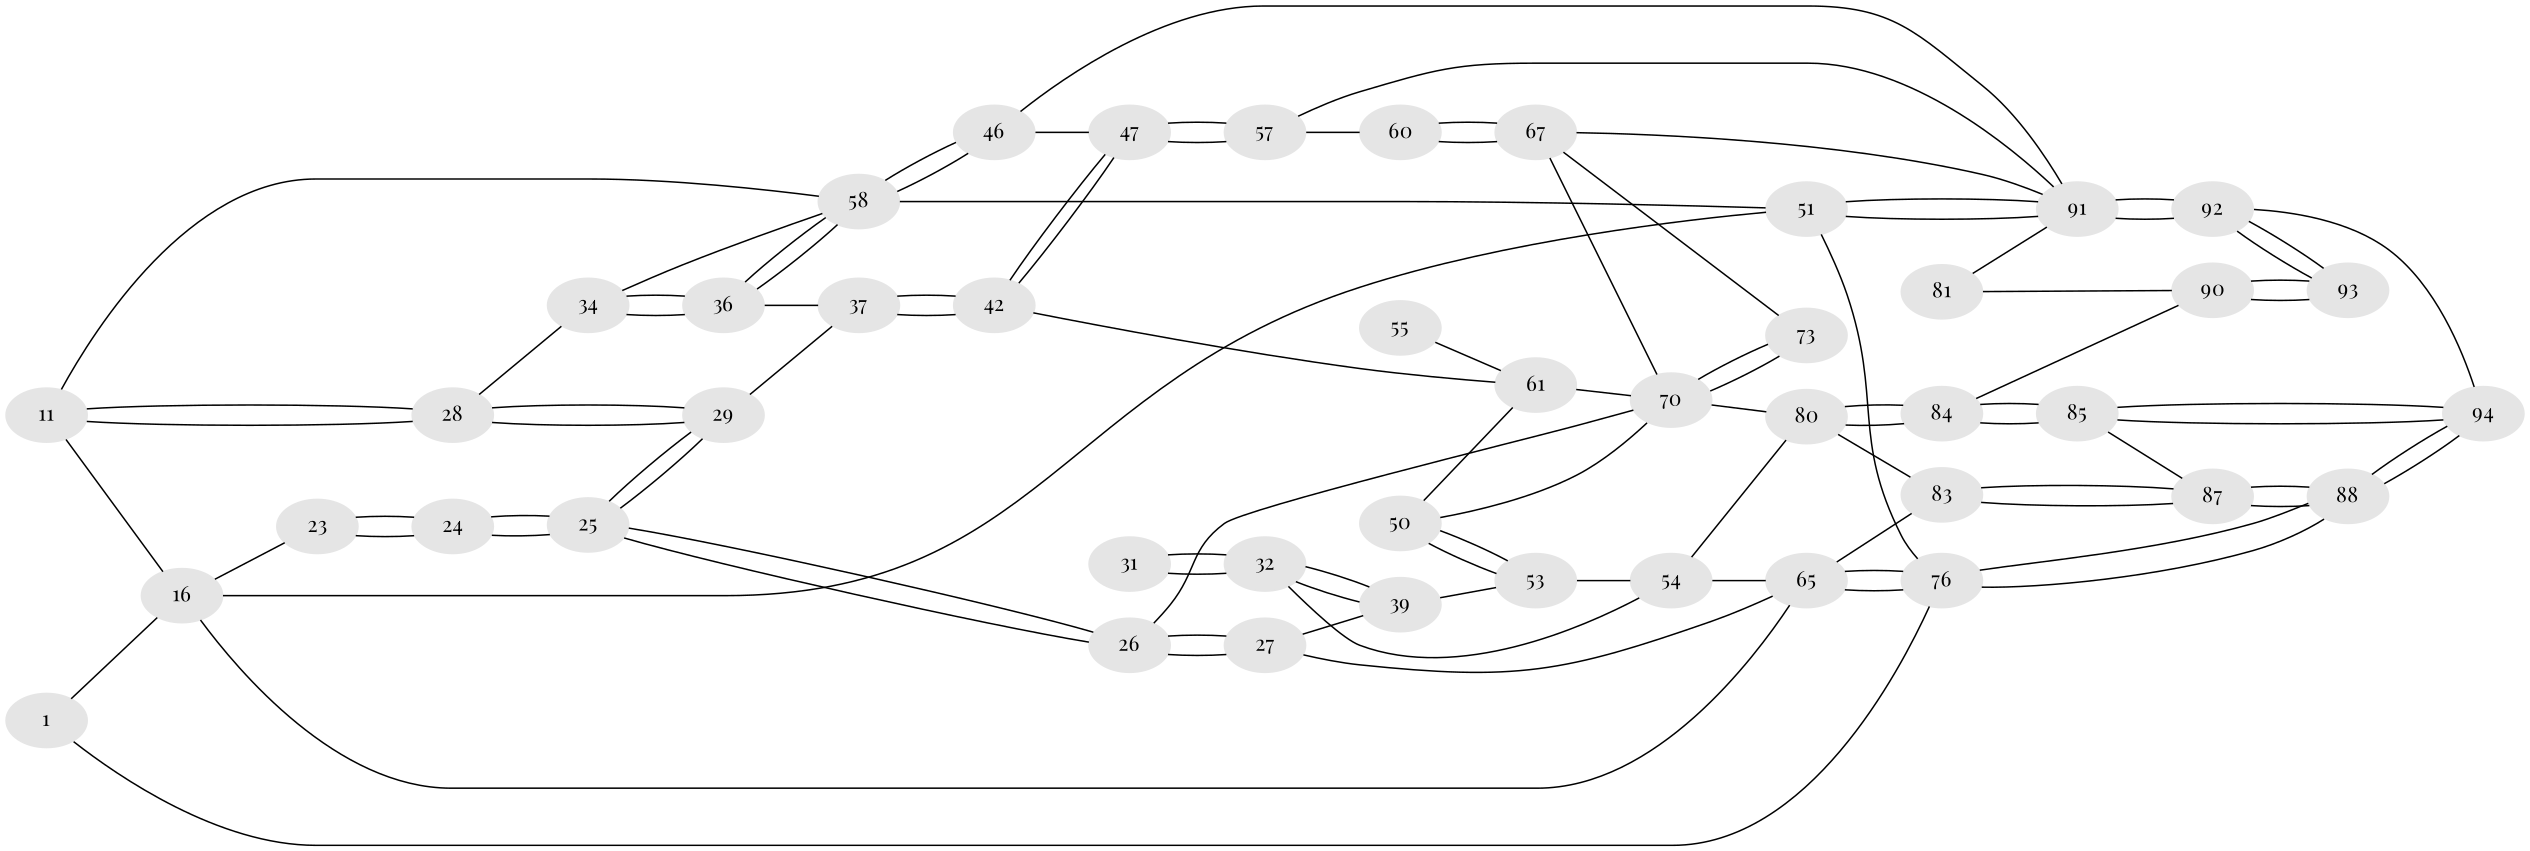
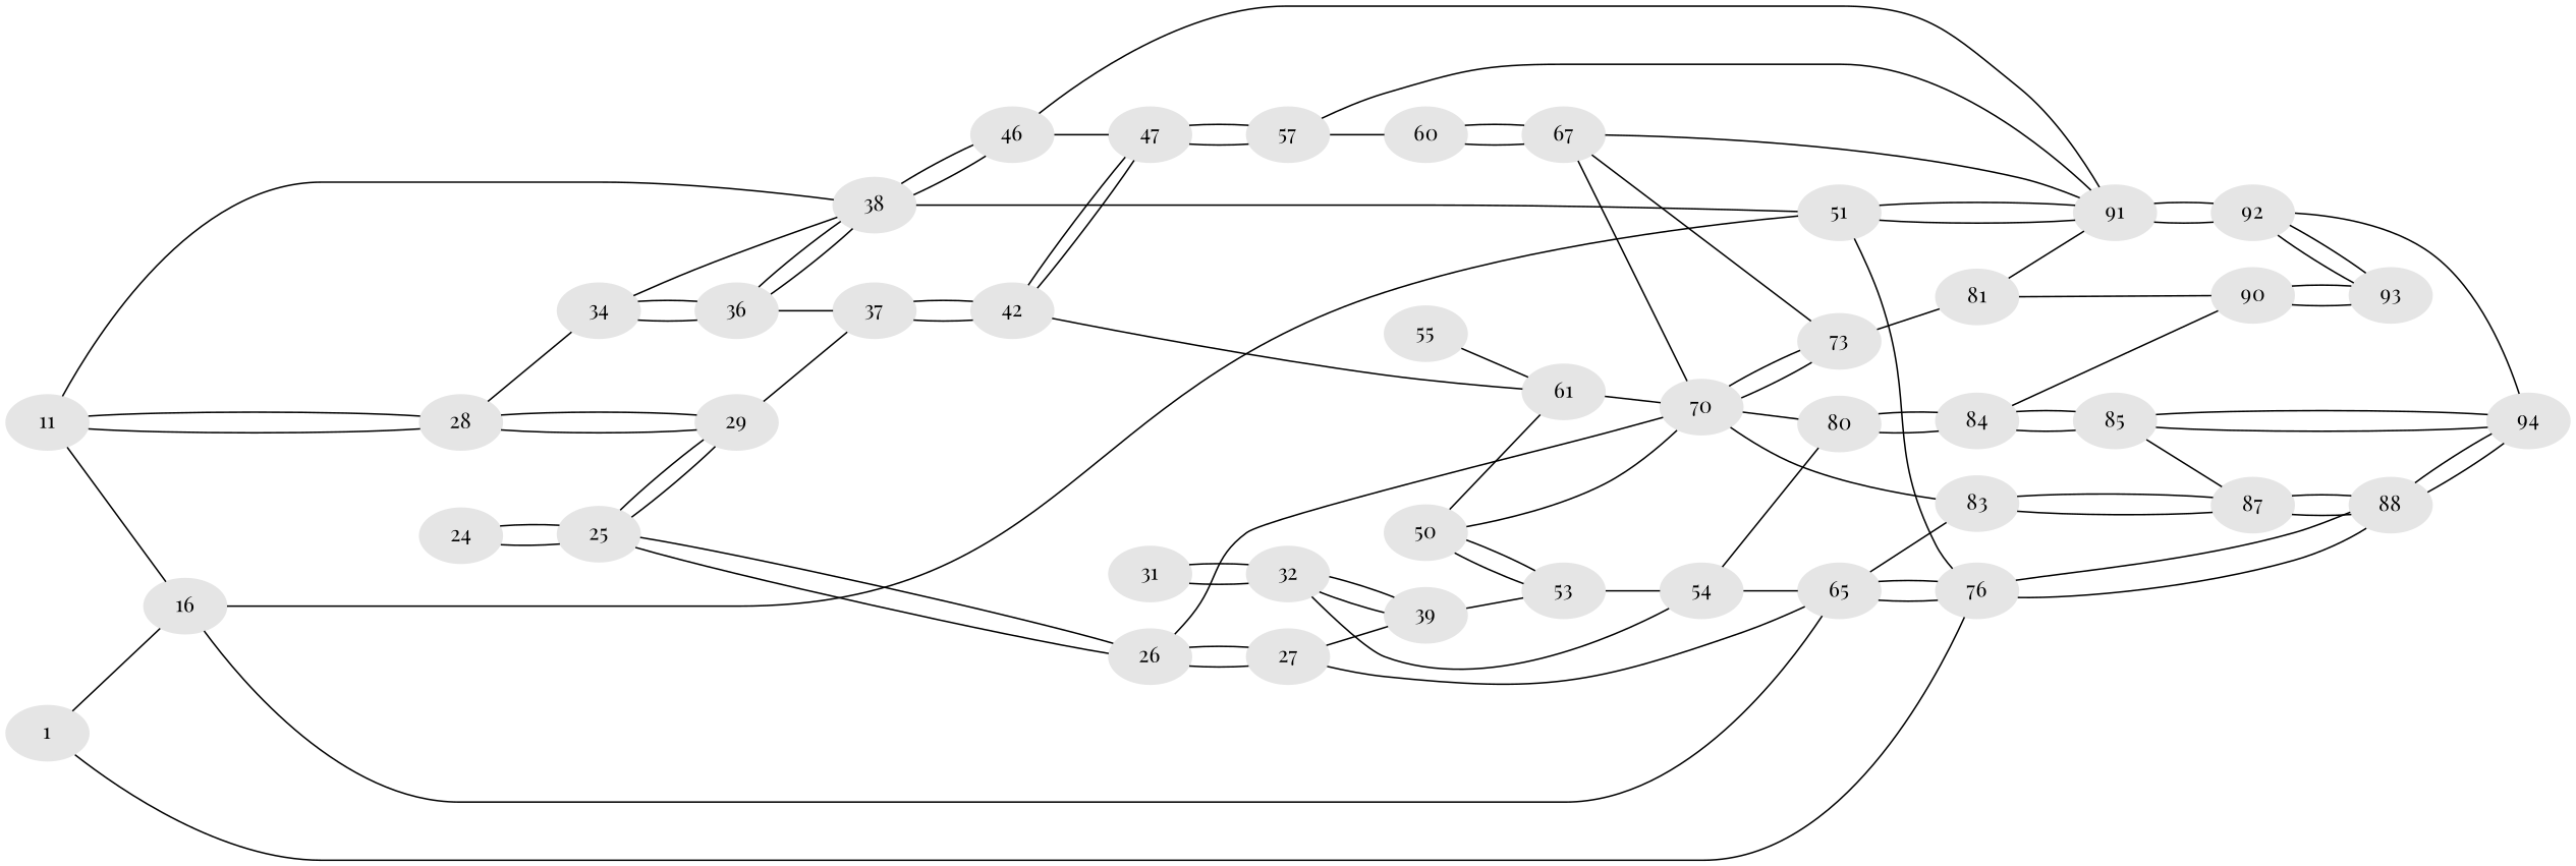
  graph {
    fontname="Playfair Display"
    rankdir=LR
    node [color=gray90 fontname="Playfair Display" style=filled]
    edge [fontname="Playfair Display"]
    16 [super="+11"]
    1
    76 [super="+9"]
-   23 [super="+22"]
    51 [super="+8"]
    65 [super="+35+19"]
    88
    n8 [label=11]
    28
-   38 [super="+14" label=58]
+   38 [super="+14"]
    29
    n12 [label=34]
    46
    24
    91 [super="+74+75+69+52"]
    83 [super="+64+82"]
    31
    32
    25
    26
    27
    70 [super="+66+57"]
    37
    39
    80 [super="+71+72+63"]
    73 [super="+68"]
    53 [super="+41+40"]
    36
    42
    54 [super="+34"]
    47
    61 [super="+58"]
    n33 [label=57]
    92
    60
    50
    84
    55
    67
    87 [super="+86"]
    81 [super="+77+78"]
    90 [super="+89"]
    94
    85
    93
-   16 -- 23 [weight=2]
    16 -- 51
    16 -- 65 [weight=2]
    1 -- 16
    1 -- 76
    76 -- 88
    76 -- 88
-   23 -- 24 [weight=2]
-   23 -- 24
    51 -- 76 [weight=2]
    51 -- 91 [weight=2]
    51 -- 91
    65 -- 76 [weight=3]
    65 -- 76
    65 -- 83
    88 -- 94
    88 -- 94
    n8 -- 16
    n8 -- 28
    n8 -- 28
    n8 -- 38
    28 -- 29
    28 -- 29
    28 -- n12
    38 -- 51
    38 -- 46
    38 -- 46
    29 -- 37
    n12 -- 38
    n12 -- 36
    n12 -- 36
    46 -- 91
    46 -- 47
    24 -- 25
    24 -- 25
    91 -- 92
    91 -- 92
    83 -- 87 [weight=2]
    83 -- 87
    31 -- 32
    31 -- 32
    32 -- 39
    32 -- 39
    32 -- 54
    25 -- 29
    25 -- 29
    25 -- 26
    25 -- 26
    26 -- 27
    26 -- 27
    26 -- 70
    27 -- 65
    27 -- 39
    70 -- 80 [weight=2]
    70 -- 73 [weight=2]
    70 -- 73
    37 -- 42
    37 -- 42
    39 -- 53
-   80 -- 83 [weight=2]
+   70 -- 83 [weight=2]
    80 -- 84
    80 -- 84
+   73 -- 81
    53 -- 54 [weight=2]
    36 -- 38
    36 -- 38
    36 -- 37
    42 -- 47
    42 -- 47
    42 -- 61
    54 -- 65
    54 -- 80
    47 -- n33
    47 -- n33
    61 -- 70 [weight=2]
    n33 -- 91
    n33 -- 60
    92 -- 94
    92 -- 93
    92 -- 93
    60 -- 67
    60 -- 67
    50 -- 70
    50 -- 53 [weight=2]
    50 -- 53
    50 -- 61
    84 -- 90
    84 -- 85
    84 -- 85
    55 -- 61 [weight=2]
    67 -- 91
    67 -- 70
    67 -- 73
    87 -- 88
    87 -- 88
    81 -- 91
    81 -- 90
    90 -- 93 [weight=2]
    90 -- 93
    85 -- 87
    85 -- 94
    85 -- 94
  }
